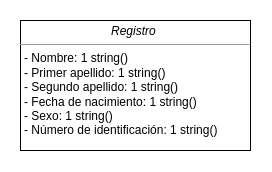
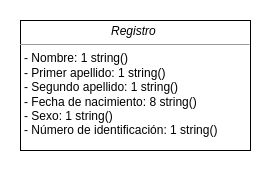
  <mxCell id="0" />
  <mxCell id="1" parent="0" />
- <mxCell id="2" value="&lt;p style=&quot;margin: 0px ; margin-top: 4px ; text-align: center&quot;&gt;&lt;i&gt;Registro&amp;nbsp;&lt;/i&gt;&lt;/p&gt;&lt;hr size=&quot;1&quot;&gt;&lt;p style=&quot;margin: 0px ; margin-left: 4px&quot;&gt;- Nombre: 1 string()&lt;/p&gt;&lt;p style=&quot;margin: 0px ; margin-left: 4px&quot;&gt;- Primer apellido: 1 string()&lt;/p&gt;&lt;p style=&quot;margin: 0px ; margin-left: 4px&quot;&gt;- Segundo apellido: 1 string()&lt;/p&gt;&lt;p style=&quot;margin: 0px ; margin-left: 4px&quot;&gt;- Fecha de nacimiento: 1 string()&lt;/p&gt;&lt;p style=&quot;margin: 0px ; margin-left: 4px&quot;&gt;- Sexo: 1 string()&lt;/p&gt;&lt;p style=&quot;margin: 0px ; margin-left: 4px&quot;&gt;- Número de identificación: 1 string()&lt;/p&gt;" style="verticalAlign=top;align=left;overflow=fill;fontSize=12;fontFamily=Helvetica;html=1;" vertex="1" parent="1"><mxGeometry x="20" y="20" width="230" height="130" as="geometry" /></mxCell>
+ <mxCell id="2" value="&lt;p style=&quot;margin: 0px ; margin-top: 4px ; text-align: center&quot;&gt;&lt;i&gt;Registro&amp;nbsp;&lt;/i&gt;&lt;/p&gt;&lt;hr size=&quot;1&quot;&gt;&lt;p style=&quot;margin: 0px ; margin-left: 4px&quot;&gt;- Nombre: 1 string()&lt;/p&gt;&lt;p style=&quot;margin: 0px ; margin-left: 4px&quot;&gt;- Primer apellido: 1 string()&lt;/p&gt;&lt;p style=&quot;margin: 0px ; margin-left: 4px&quot;&gt;- Segundo apellido: 1 string()&lt;/p&gt;&lt;p style=&quot;margin: 0px ; margin-left: 4px&quot;&gt;- Fecha de nacimiento: 8 string()&lt;/p&gt;&lt;p style=&quot;margin: 0px ; margin-left: 4px&quot;&gt;- Sexo: 1 string()&lt;/p&gt;&lt;p style=&quot;margin: 0px ; margin-left: 4px&quot;&gt;- Número de identificación: 1 string()&lt;/p&gt;" style="verticalAlign=top;align=left;overflow=fill;fontSize=12;fontFamily=Helvetica;html=1;" vertex="1" parent="1"><mxGeometry x="20" y="20" width="230" height="130" as="geometry" /></mxCell>
